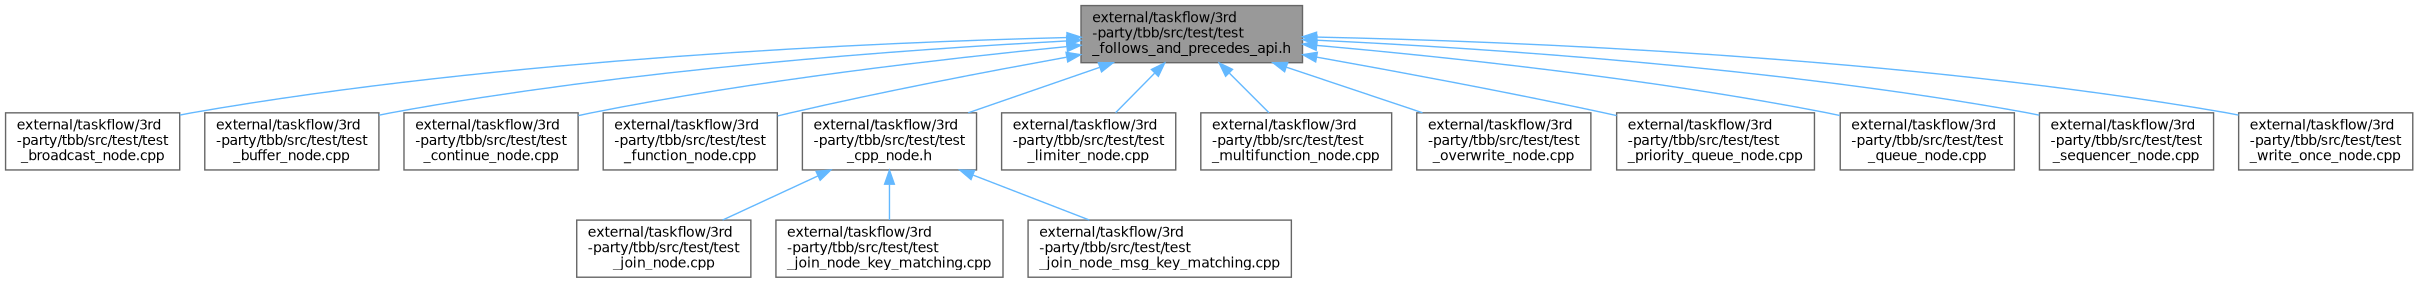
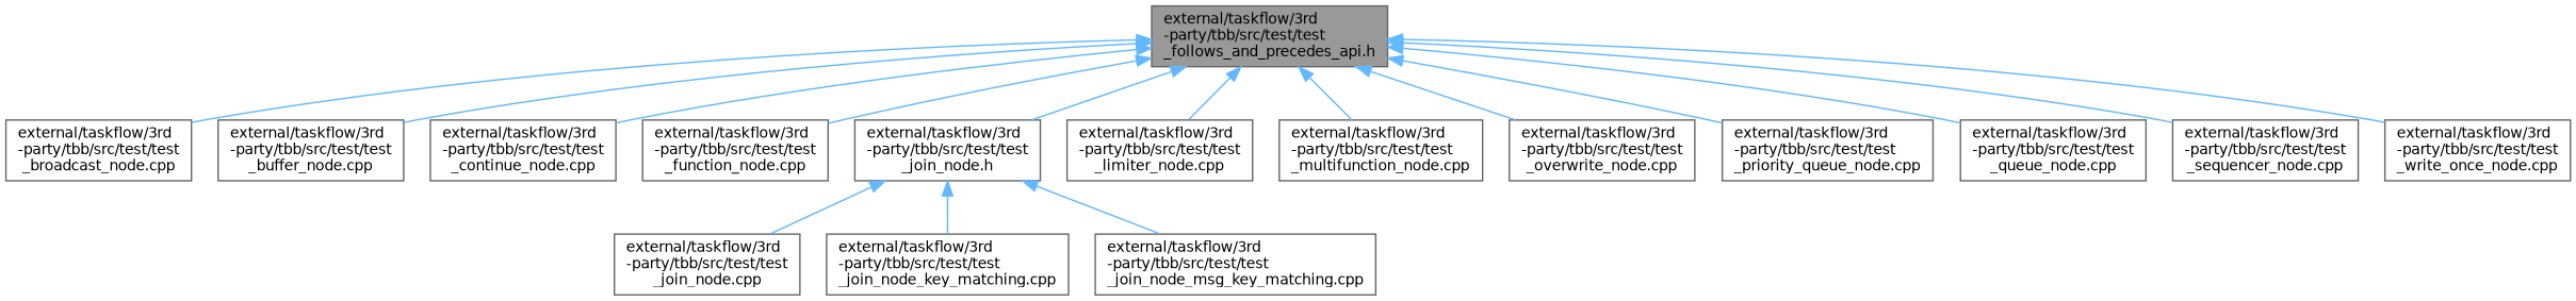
  digraph {
    node [color=grey40 fillcolor=white fontname=Helvetica fontsize=10 shape=box style=filled]
    edge [color=steelblue1 dir=back fontname=Helvetica fontsize=10 labelfontname=Helvetica labelfontsize=10 style=solid]
    n1 [color=gray40 fillcolor=grey60 fontcolor=black height=0.2 label="external/taskflow/3rd\l-party/tbb/src/test/test\l_follows_and_precedes_api.h" width=0.4]
    n2 [height=0.2 label="external/taskflow/3rd\l-party/tbb/src/test/test\l_broadcast_node.cpp" width=0.4]
    n3 [height=0.2 label="external/taskflow/3rd\l-party/tbb/src/test/test\l_buffer_node.cpp" width=0.4]
    n4 [height=0.2 label="external/taskflow/3rd\l-party/tbb/src/test/test\l_continue_node.cpp" width=0.4]
    n5 [height=0.2 label="external/taskflow/3rd\l-party/tbb/src/test/test\l_function_node.cpp" width=0.4]
-   n6 [height=0.2 label="external/taskflow/3rd\l-party/tbb/src/test/test\l_cpp_node.h" width=0.4]
+   n6 [height=0.2 label="external/taskflow/3rd\l-party/tbb/src/test/test\l_join_node.h" width=0.4]
    n7 [height=0.2 label="external/taskflow/3rd\l-party/tbb/src/test/test\l_limiter_node.cpp" width=0.4]
    n8 [height=0.2 label="external/taskflow/3rd\l-party/tbb/src/test/test\l_multifunction_node.cpp" width=0.4]
    n9 [height=0.2 label="external/taskflow/3rd\l-party/tbb/src/test/test\l_overwrite_node.cpp" width=0.4]
    n10 [height=0.2 label="external/taskflow/3rd\l-party/tbb/src/test/test\l_priority_queue_node.cpp" width=0.4]
    n11 [height=0.2 label="external/taskflow/3rd\l-party/tbb/src/test/test\l_queue_node.cpp" width=0.4]
    n12 [height=0.2 label="external/taskflow/3rd\l-party/tbb/src/test/test\l_sequencer_node.cpp" width=0.4]
    n13 [height=0.2 label="external/taskflow/3rd\l-party/tbb/src/test/test\l_write_once_node.cpp" width=0.4]
    n14 [height=0.2 label="external/taskflow/3rd\l-party/tbb/src/test/test\l_join_node.cpp" width=0.4]
    n15 [height=0.2 label="external/taskflow/3rd\l-party/tbb/src/test/test\l_join_node_key_matching.cpp" width=0.4]
    n16 [height=0.2 label="external/taskflow/3rd\l-party/tbb/src/test/test\l_join_node_msg_key_matching.cpp" width=0.4]
    n1 -> n2
    n1 -> n3
    n1 -> n4
    n1 -> n5
    n1 -> n6
    n1 -> n7
    n1 -> n8
    n1 -> n9
    n1 -> n10
    n1 -> n11
    n1 -> n12
    n1 -> n13
    n6 -> n14
    n6 -> n15
    n6 -> n16
  }
